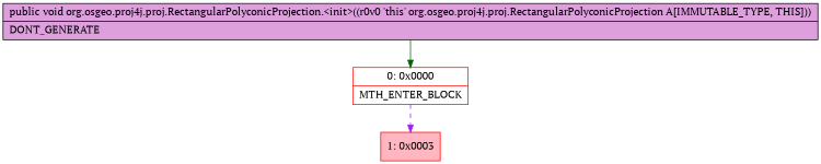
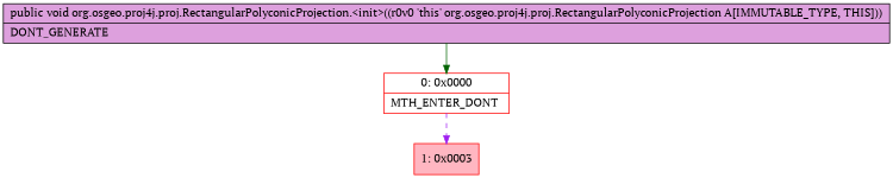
  digraph {
    fontname="PT Serif"
    node [color=red shape=record style=filled fontname="PT Serif"]
    edge [fontname="PT Serif"]
-   n1 [label="{0\:\ 0x0000|MTH_ENTER_BLOCK\l}" fillcolor=white]
+   n1 [label="{0\:\ 0x0000|MTH_ENTER_DONT\l}" fillcolor=white]
    n2 [label="{1\:\ 0x0003}" fillcolor=lightpink]
    n3 [label="{public void org.osgeo.proj4j.proj.RectangularPolyconicProjection.\<init\>((r0v0 'this' org.osgeo.proj4j.proj.RectangularPolyconicProjection A[IMMUTABLE_TYPE, THIS]))  | DONT_GENERATE\l}" fillcolor=plum color=""]
    subgraph cluster_1 {
      label="R(0)"
    }
    n1 -> n2 [color=purple style=dashed]
    n3 -> n1 [color=darkgreen style=solid]
  }
